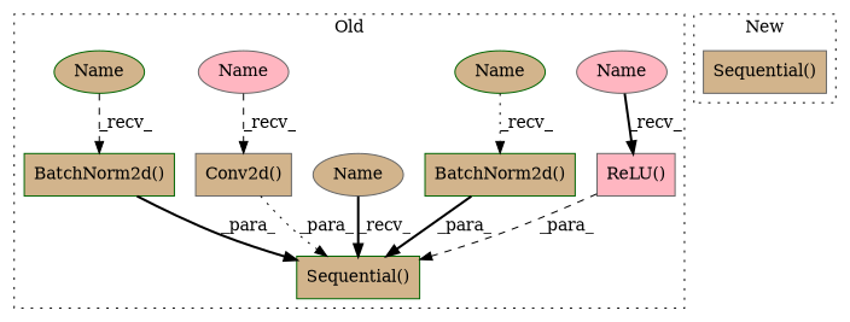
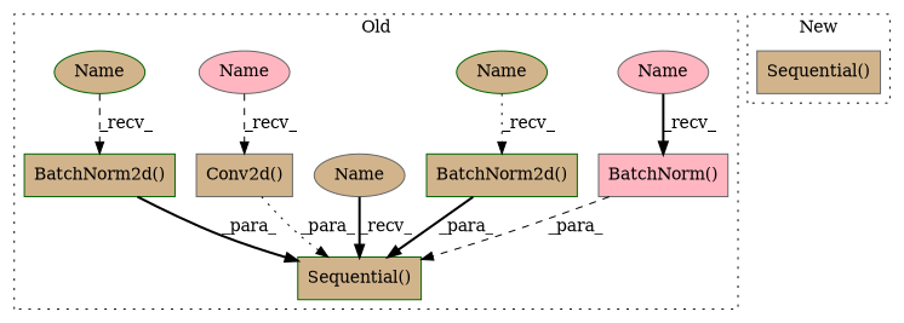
  digraph {
    node [a=75 l=2 s=1719 shape=box style=filled fillcolor=tan color=gray40]
    edge [style=bold]
    n1 [l="15,1" label="BatchNorm2d()" s="1583,1601" color=darkgreen]
    n2 [l="15,1" label="BatchNorm2d()" s="1788,1805" color=darkgreen]
    n3 [l="10,12" label="Conv2d()" s="1530,1557"]
    n4 [l="45,11" label="Sequential()" s="1485,1981" color=darkgreen]
-   n5 [l=9 label="ReLU()" fillcolor=lightpink]
+   n5 [l=9 label="BatchNorm()" fillcolor=lightpink]
    n6 [a=87 label=Name shape=ellipse fillcolor=lightpink]
    n7 [a=87 label=Name s=1583 shape=ellipse color=darkgreen]
    n8 [a=87 label=Name s=1485 shape=ellipse]
    n9 [a=87 label=Name s=1530 shape=ellipse fillcolor=lightpink]
    n10 [a=87 label=Name s=1788 shape=ellipse color=darkgreen]
    n11 [l="45,11" label="Sequential()" s="1711,1986"]
    subgraph cluster_1 {
      label=Old
      style=dotted
      n1
      n2
      n3
      n4
      n5
      n6
      n7
      n8
      n9
      n10
    }
    subgraph cluster_2 {
      label=New
      style=dotted
      n11
    }
    n1 -> n4 [label=_para_]
    n2 -> n4 [label=_para_]
    n3 -> n4 [label=_para_ style=dotted]
    n5 -> n4 [label=_para_ style=dashed]
    n6 -> n5 [label=_recv_]
    n7 -> n1 [label=_recv_ style=dotted]
    n8 -> n4 [label=_recv_]
    n9 -> n3 [label=_recv_ style=dashed]
    n10 -> n2 [label=_recv_ style=dashed]
  }
